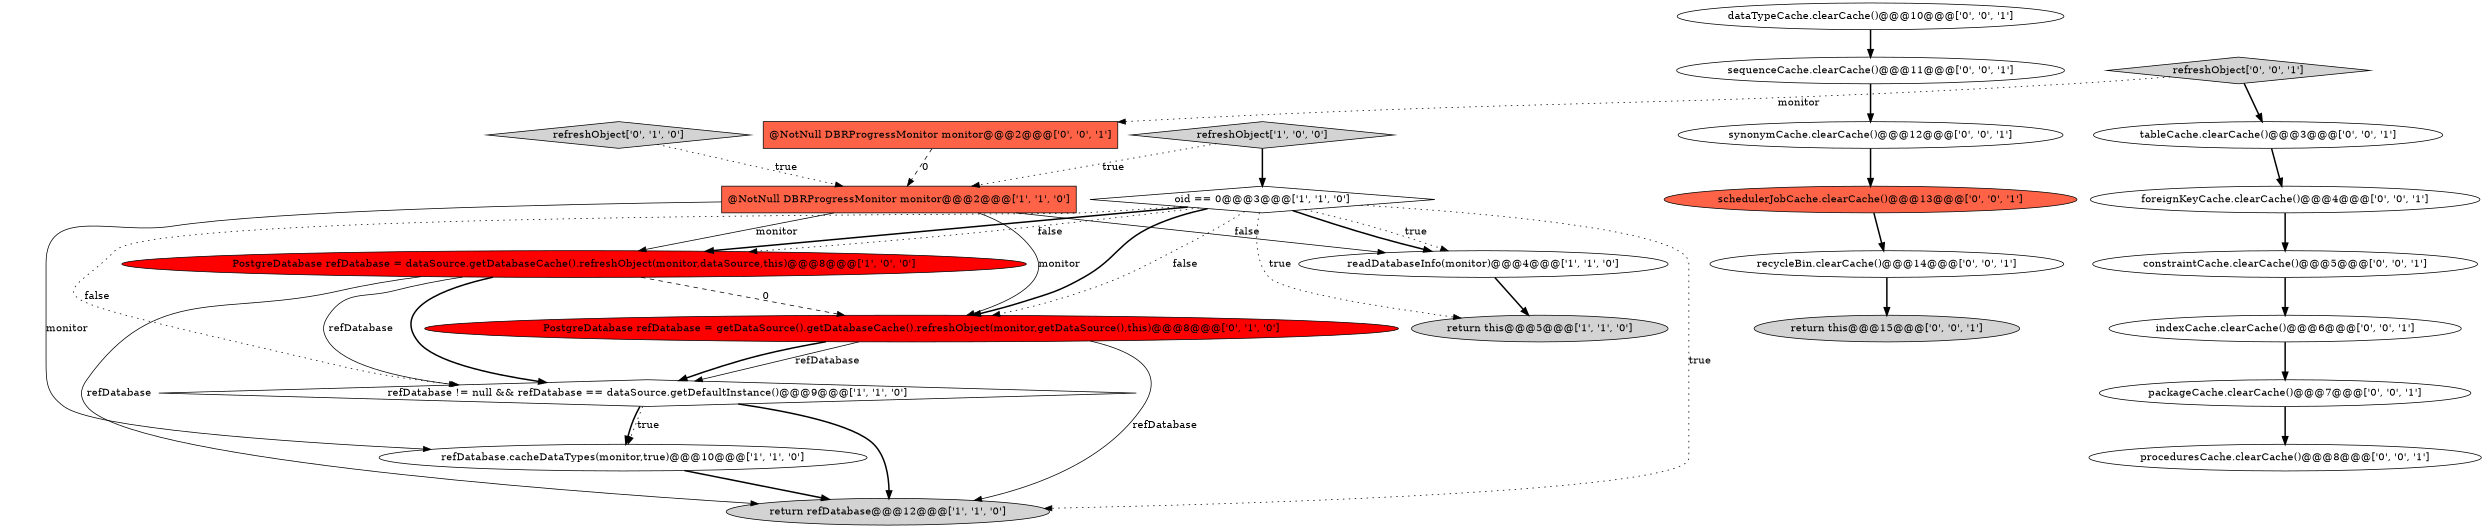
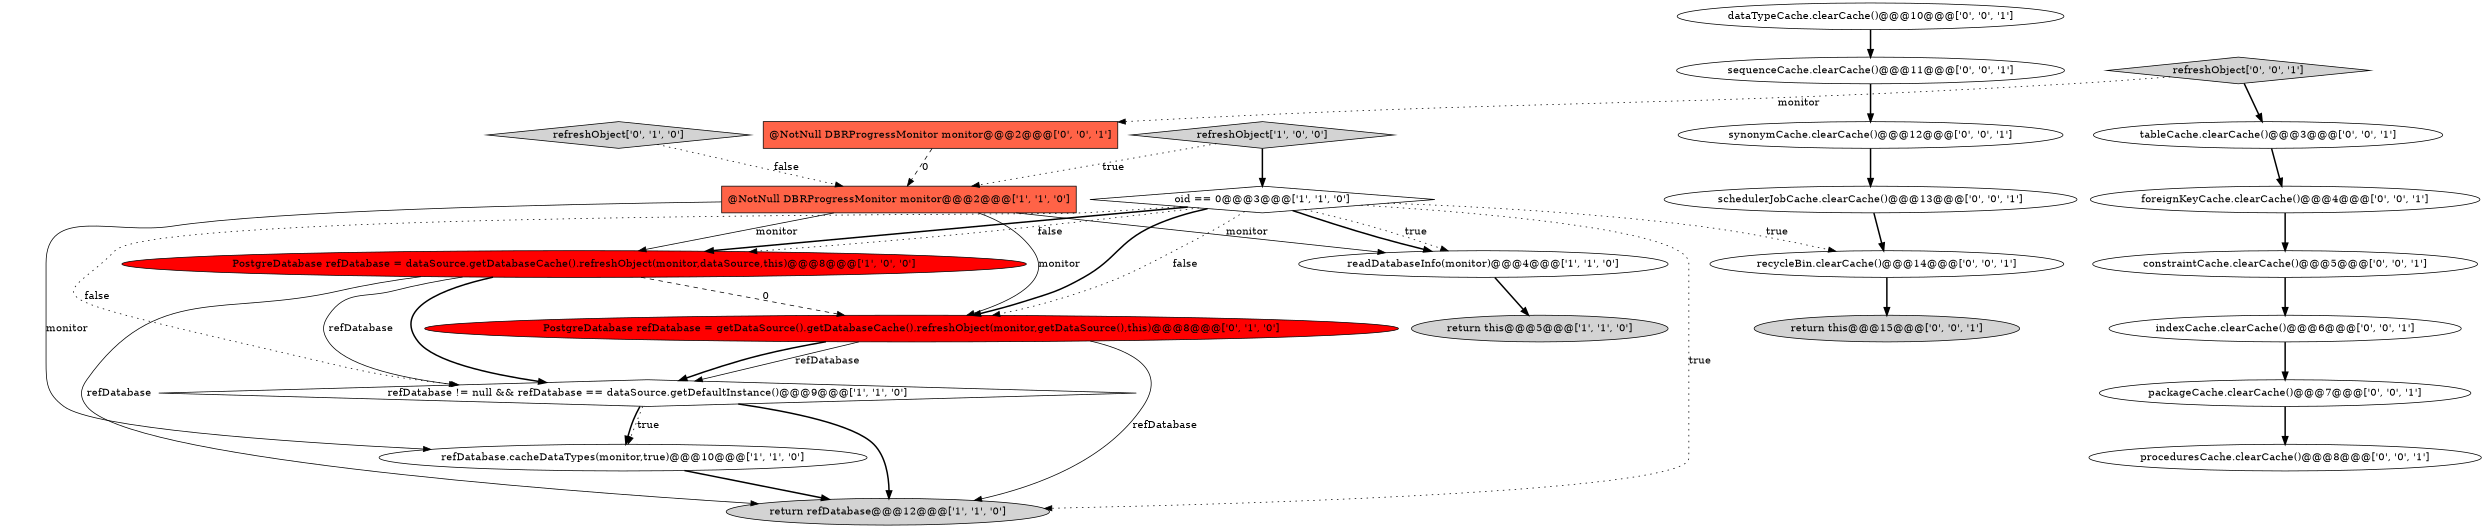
  digraph {
    node [fillcolor=white shape=ellipse style=filled]
    edge [style=bold]
    n1 [label="proceduresCache.clearCache()@@@8@@@['0', '0', '1']"]
    n2 [fillcolor=lightgray label="refreshObject['0', '1', '0']" shape=diamond]
    n3 [fillcolor=tomato label="@NotNull DBRProgressMonitor monitor@@@2@@@['1', '1', '0']" shape=box]
    n4 [label="oid == 0@@@3@@@['1', '1', '0']" shape=diamond]
    n5 [fillcolor=lightgray label="return this@@@5@@@['1', '1', '0']"]
    n6 [label="readDatabaseInfo(monitor)@@@4@@@['1', '1', '0']"]
    n7 [fillcolor=red label="PostgreDatabase refDatabase = dataSource.getDatabaseCache().refreshObject(monitor,dataSource,this)@@@8@@@['1', '0', '0']"]
    n8 [fillcolor=red label="PostgreDatabase refDatabase = getDataSource().getDatabaseCache().refreshObject(monitor,getDataSource(),this)@@@8@@@['0', '1', '0']"]
    n9 [label="refDatabase != null && refDatabase == dataSource.getDefaultInstance()@@@9@@@['1', '1', '0']" shape=diamond]
    n10 [fillcolor=lightgray label="return refDatabase@@@12@@@['1', '1', '0']"]
    n11 [label="refDatabase.cacheDataTypes(monitor,true)@@@10@@@['1', '1', '0']"]
    n12 [label="constraintCache.clearCache()@@@5@@@['0', '0', '1']"]
    n13 [label="indexCache.clearCache()@@@6@@@['0', '0', '1']"]
    n14 [label="packageCache.clearCache()@@@7@@@['0', '0', '1']"]
    n15 [label="dataTypeCache.clearCache()@@@10@@@['0', '0', '1']"]
    n16 [label="sequenceCache.clearCache()@@@11@@@['0', '0', '1']"]
    n17 [label="synonymCache.clearCache()@@@12@@@['0', '0', '1']"]
-   n18 [fillcolor=tomato label="schedulerJobCache.clearCache()@@@13@@@['0', '0', '1']"]
+   n18 [label="schedulerJobCache.clearCache()@@@13@@@['0', '0', '1']"]
    n19 [label="recycleBin.clearCache()@@@14@@@['0', '0', '1']"]
    n20 [fillcolor=lightgray label="return this@@@15@@@['0', '0', '1']"]
    n21 [fillcolor=tomato label="@NotNull DBRProgressMonitor monitor@@@2@@@['0', '0', '1']" shape=box]
    n22 [label="foreignKeyCache.clearCache()@@@4@@@['0', '0', '1']"]
    n23 [fillcolor=lightgray label="refreshObject['0', '0', '1']" shape=diamond]
    n24 [label="tableCache.clearCache()@@@3@@@['0', '0', '1']"]
    n25 [fillcolor=lightgray label="refreshObject['1', '0', '0']" shape=diamond]
-   n2 -> n3 [label=true style=dotted]
-   n3 -> n6 [label=false style=solid]
+   n2 -> n3 [label=false style=dotted]
+   n3 -> n6 [label=monitor style=solid]
    n3 -> n7 [label=monitor style=solid]
    n3 -> n8 [label=monitor style=solid]
    n3 -> n11 [label=monitor style=solid]
-   n4 -> n5 [label=true style=dotted]
+   n4 -> n19 [label=true style=dotted]
    n4 -> n6
    n4 -> n6 [label=true style=dotted]
    n4 -> n7
    n4 -> n7 [label=false style=dotted]
    n4 -> n8
    n4 -> n8 [label=false style=dotted]
    n4 -> n9 [label=false style=dotted]
    n4 -> n10 [label=true style=dotted]
    n6 -> n5
    n7 -> n8 [label=0 style=dashed]
    n7 -> n9 [label=refDatabase style=solid]
    n7 -> n9
    n7 -> n10 [label=refDatabase style=solid]
    n8 -> n9 [label=refDatabase style=solid]
    n8 -> n9
    n8 -> n10 [label=refDatabase style=solid]
    n9 -> n10
    n9 -> n11
    n9 -> n11 [label=true style=dotted]
    n11 -> n10
    n12 -> n13
    n13 -> n14
    n14 -> n1
    n15 -> n16
    n16 -> n17
    n17 -> n18
    n18 -> n19
    n19 -> n20
    n21 -> n3 [label=0 style=dashed]
    n22 -> n12
    n23 -> n21 [label=monitor style=dotted]
    n23 -> n24
    n24 -> n22
    n25 -> n3 [label=true style=dotted]
    n25 -> n4
  }
